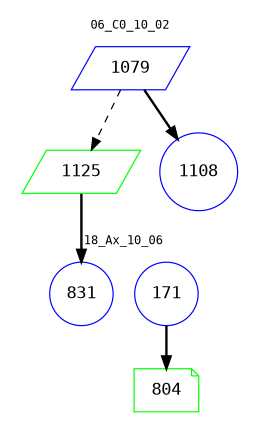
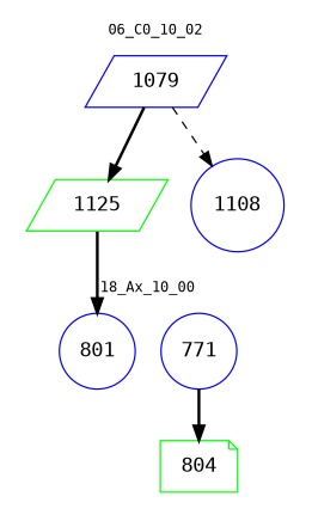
  digraph {
    fontname="DejaVu Sans Mono"
    node [color=blue fontname="DejaVu Sans Mono" shape=circle]
    edge [color=black fontname="DejaVu Sans Mono" style=bold]
-   n1 [label=171]
-   n2 [label=831]
+   n1 [label=771]
+   n2 [label=801]
    n3 [color=green label=804 shape=note]
    n4 [label=1079 shape=parallelogram]
    n5 [color=green label=1125 shape=parallelogram]
    n6 [label=1108]
    subgraph cluster_1 {
      color=white
      fontsize=10
-     label="18_Ax_10_06"
+     label="18_Ax_10_00"
      n1
      n2
      n3
    }
    subgraph cluster_2 {
      color=white
      fontsize=10
      label="06_C0_10_02"
      n4
      n5
      n6
    }
    n1 -> n3
-   n4 -> n5 [style=dashed]
-   n4 -> n6
+   n4 -> n5
+   n4 -> n6 [style=dashed]
    n5 -> n2
  }
